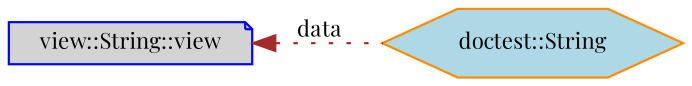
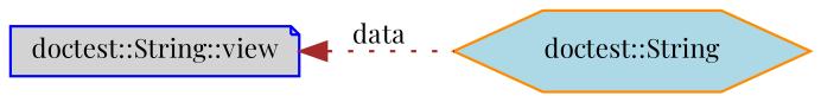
  digraph {
    rankdir=LR
    fontname="Playfair Display"
    node [fontname="Playfair Display" fontsize=10 style=filled]
    n1 [color=darkorange fillcolor=lightblue fontcolor=black height=0.2 label="doctest::String" shape=hexagon width=0.4]
-   n2 [color=blue fillcolor=lightgrey height=0.2 label="view::String::view" shape=note width=0.4]
+   n2 [color=blue fillcolor=lightgrey height=0.2 label="doctest::String::view" shape=note width=0.4]
    n2 -> n1 [color=brown dir=back fontname="Playfair Display" fontsize=10 label=" data" labelfontname=Helvetica labelfontsize=10 style=dotted]
  }
